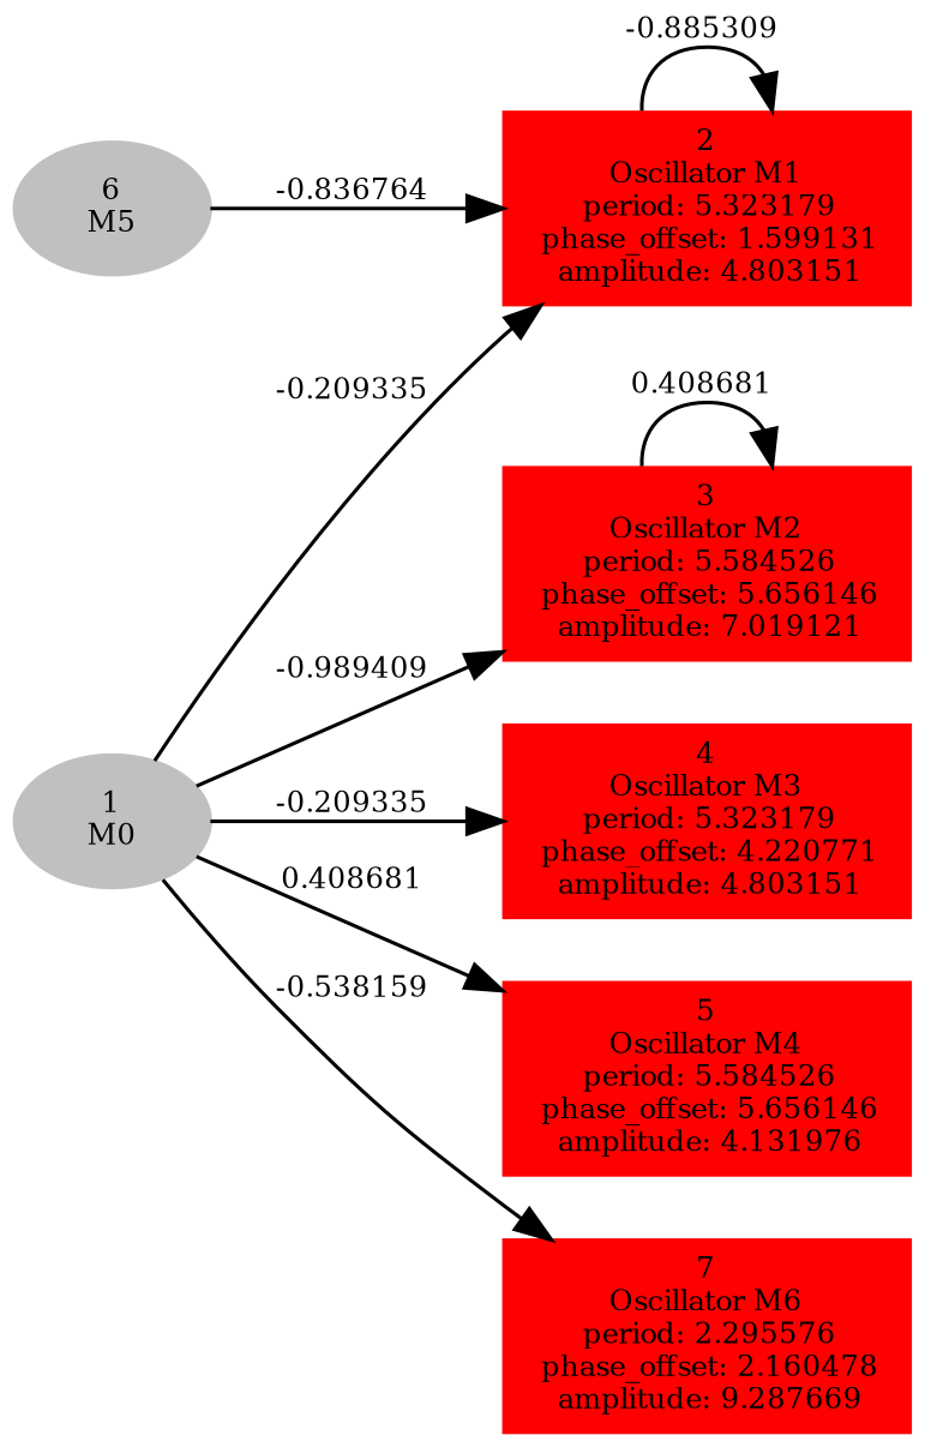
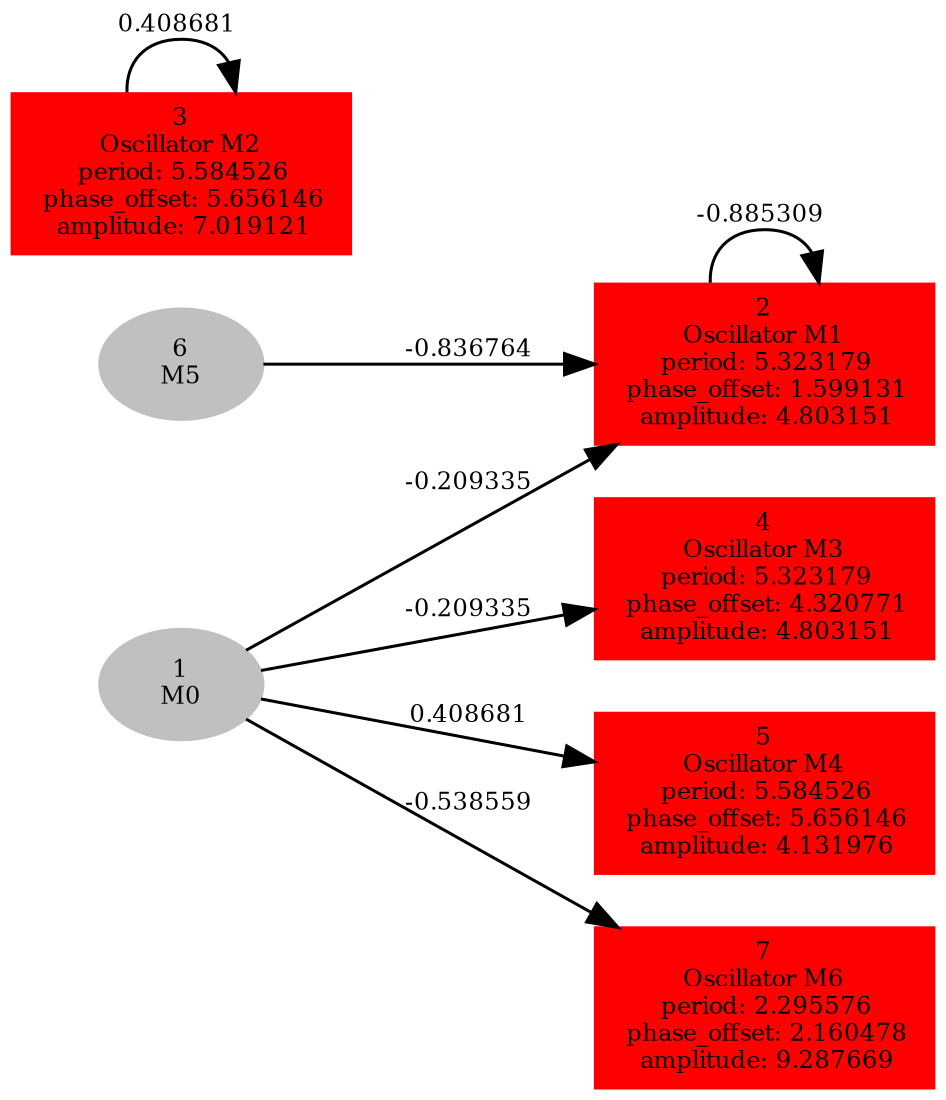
  digraph {
    forcelabels=true
    rankdir=LR
    node [color=red fontsize=8 style=filled shape=box]
    edge [fontsize=8]
    n1 [color=grey label=<1<BR/>M0> shape=""]
    n2 [label=<2<BR />Oscillator M1<BR /> period: 5.323179<BR /> phase_offset: 1.599131<BR /> amplitude: 4.803151>]
    n3 [label=<3<BR />Oscillator M2<BR /> period: 5.584526<BR /> phase_offset: 5.656146<BR /> amplitude: 7.019121>]
-   n4 [label=<4<BR />Oscillator M3<BR /> period: 5.323179<BR /> phase_offset: 4.220771<BR /> amplitude: 4.803151>]
+   n4 [label=<4<BR />Oscillator M3<BR /> period: 5.323179<BR /> phase_offset: 4.320771<BR /> amplitude: 4.803151>]
    n5 [label=<5<BR />Oscillator M4<BR /> period: 5.584526<BR /> phase_offset: 5.656146<BR /> amplitude: 4.131976>]
    n6 [label=<7<BR />Oscillator M6<BR /> period: 2.295576<BR /> phase_offset: 2.160478<BR /> amplitude: 9.287669>]
    n7 [color=grey label=<6<BR/>M5> shape=""]
    n1 -> n2 [label="-0.209335 "]
-   n1 -> n3 [label="-0.989409 "]
    n1 -> n4 [label="-0.209335 "]
    n1 -> n5 [label="0.408681 "]
-   n1 -> n6 [label="-0.538159 "]
+   n1 -> n6 [label="-0.538559 "]
    n2 -> n2 [label="-0.885309 "]
    n3 -> n3 [label="0.408681 "]
    n7 -> n2 [label="-0.836764 "]
  }
